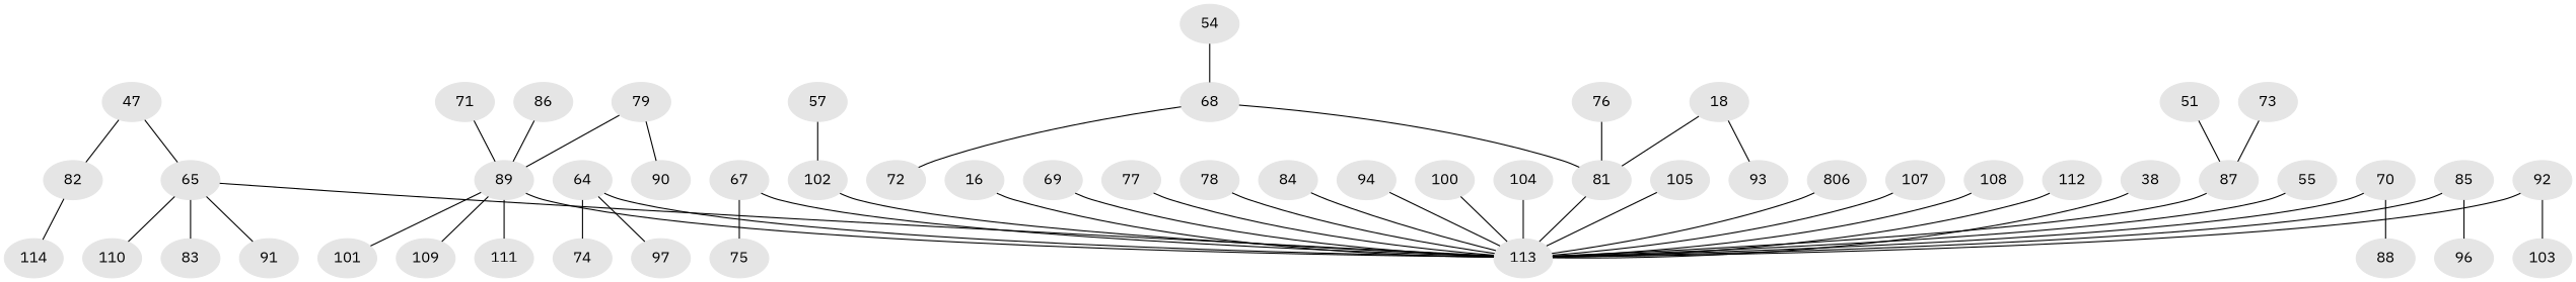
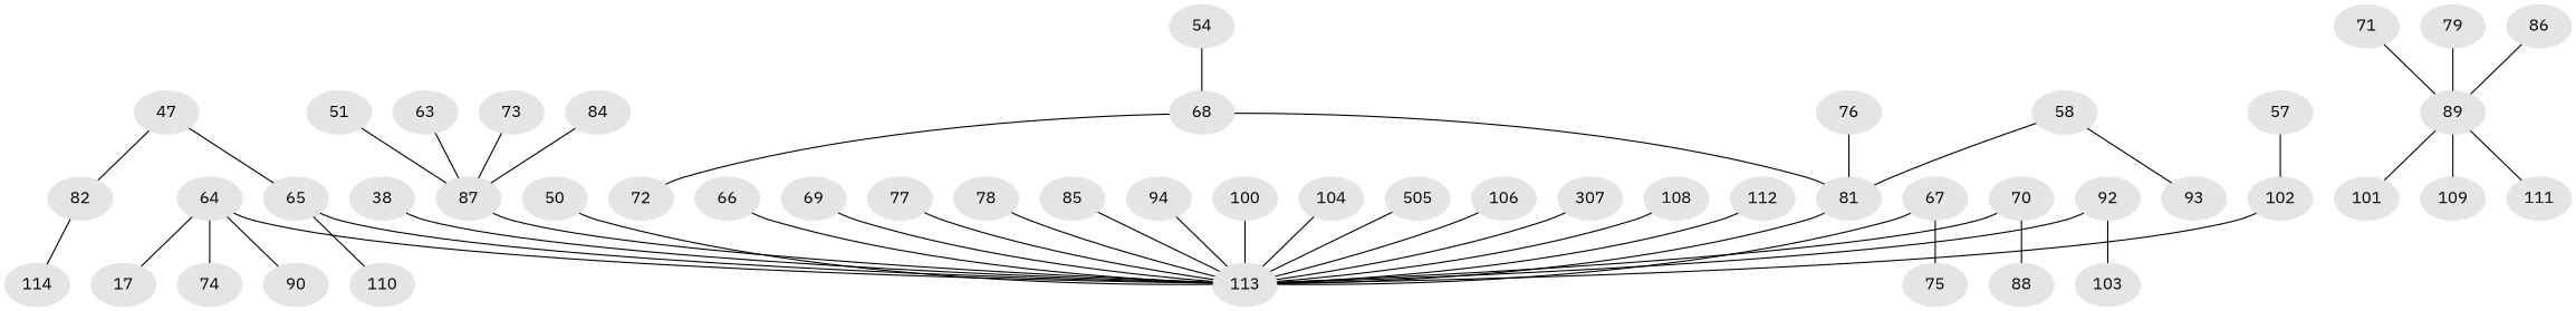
  graph {
    fontname="IBM Plex Sans"
    node [color=gray90 fontname="IBM Plex Sans" style=filled]
    edge [fontname="IBM Plex Sans"]
    113 [super="+50+99"]
    38
    65 [super="+14+59+41"]
-   83
-   91
    110
    47
    82
    114
    51 [super="+29"]
    87 [super="+22"]
    68 [super="+53"]
    81 [super="+33+48+44"]
    72
    54
-   55
+   55 [label=50]
    57
    102
-   58 [super="+43" label=18]
+   58 [super="+43"]
    93
    89 [super="+6+61"]
    101 [super="+10"]
    109
    111
+   63
    64 [super="+24"]
    74
    90
-   97
-   66 [label=16]
+   97 [label=17]
+   66
    67
    75
    69
    70
    88
    71
    73
    76
    77
    78
    79
    84
    85
-   96
    86
    92 [super="+56"]
    103
    94
    100
    104
-   105
-   106 [label=806]
-   107
+   105 [label=505]
+   106
+   107 [label=307]
    108
    112
    38 -- 113
    65 -- 113
-   65 -- 83
-   65 -- 91
    65 -- 110
    47 -- 65
    47 -- 82
    82 -- 114
    51 -- 87
    87 -- 113
    68 -- 81
    68 -- 72
    81 -- 113
    54 -- 68
    55 -- 113
    57 -- 102
    102 -- 113
    58 -- 81
    58 -- 93
-   89 -- 113
    89 -- 101
    89 -- 109
    89 -- 111
+   63 -- 87
    64 -- 113
    64 -- 74
-   79 -- 90
+   64 -- 90
    64 -- 97
    66 -- 113
    67 -- 113
    67 -- 75
    69 -- 113
    70 -- 113
    70 -- 88
    71 -- 89
    73 -- 87
    76 -- 81
    77 -- 113
    78 -- 113
    79 -- 89
-   84 -- 113
+   84 -- 87
    85 -- 113
-   85 -- 96
    86 -- 89
    92 -- 113
    92 -- 103
    94 -- 113
    100 -- 113
    104 -- 113
    105 -- 113
    106 -- 113
    107 -- 113
    108 -- 113
    112 -- 113
  }
